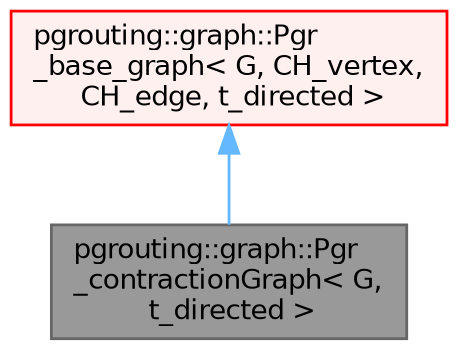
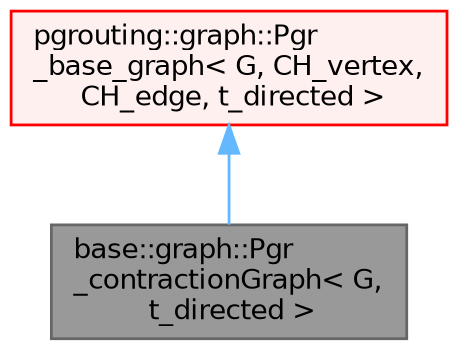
  digraph {
    node [fontname=Helvetica fontsize=10 shape=box style=filled]
-   n1 [color=gray40 fillcolor=grey60 fontcolor=black height=0.2 label="pgrouting::graph::Pgr\l_contractionGraph\< G,\l t_directed \>" width=0.4]
+   n1 [color=gray40 fillcolor=grey60 fontcolor=black height=0.2 label="base::graph::Pgr\l_contractionGraph\< G,\l t_directed \>" width=0.4]
    n2 [color=red fillcolor="#FFF0F0" height=0.2 label="pgrouting::graph::Pgr\l_base_graph\< G, CH_vertex,\l CH_edge, t_directed \>" width=0.4]
    n2 -> n1 [color=steelblue1 dir=back fontname=Helvetica fontsize=10 labelfontname=Helvetica labelfontsize=10 style=solid]
  }
